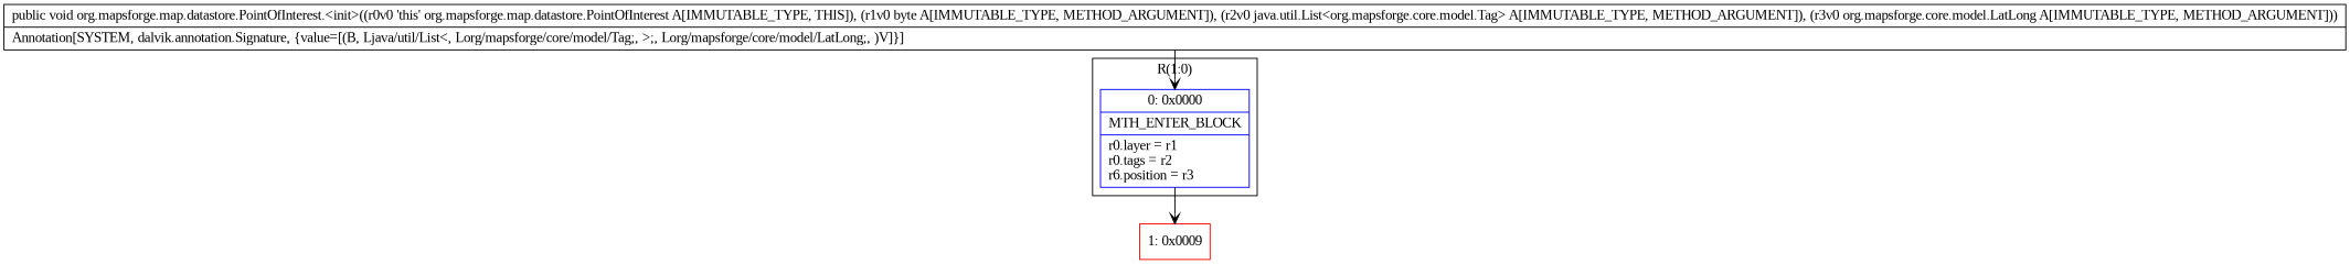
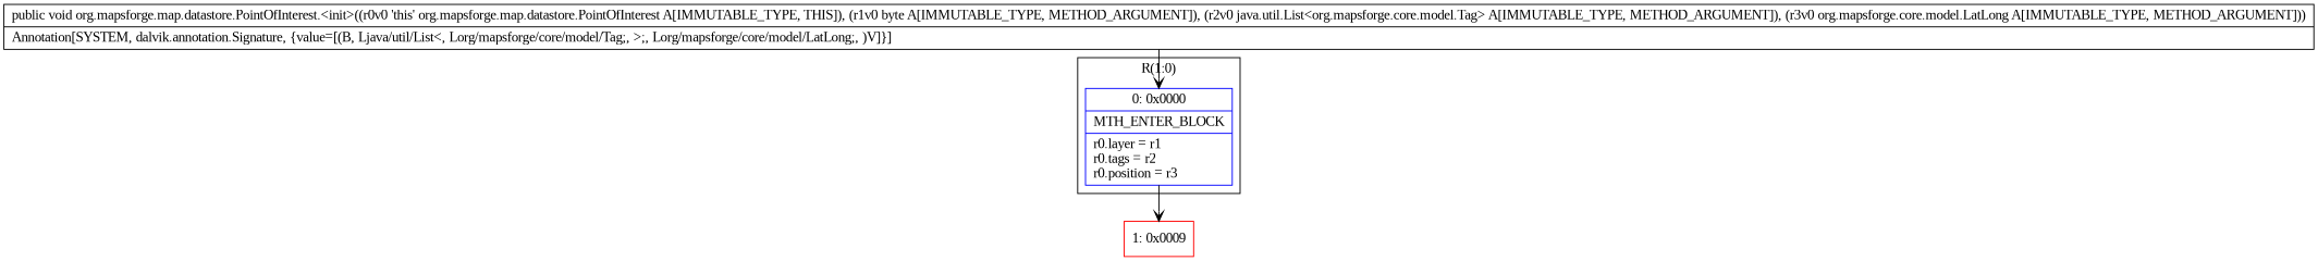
  digraph {
    fontname="Liberation Serif"
    node [shape=record fontname="Liberation Serif"]
    edge [arrowhead=vee fontname="Liberation Serif"]
-   n1 [color=blue label="{0\:\ 0x0000|MTH_ENTER_BLOCK\l|r0.layer = r1\lr0.tags = r2\lr6.position = r3\l}"]
+   n1 [color=blue label="{0\:\ 0x0000|MTH_ENTER_BLOCK\l|r0.layer = r1\lr0.tags = r2\lr0.position = r3\l}"]
    n2 [color=red label="{1\:\ 0x0009}"]
    n3 [label="{public void org.mapsforge.map.datastore.PointOfInterest.\<init\>((r0v0 'this' org.mapsforge.map.datastore.PointOfInterest A[IMMUTABLE_TYPE, THIS]), (r1v0 byte A[IMMUTABLE_TYPE, METHOD_ARGUMENT]), (r2v0 java.util.List\<org.mapsforge.core.model.Tag\> A[IMMUTABLE_TYPE, METHOD_ARGUMENT]), (r3v0 org.mapsforge.core.model.LatLong A[IMMUTABLE_TYPE, METHOD_ARGUMENT]))  | Annotation[SYSTEM, dalvik.annotation.Signature, \{value=[(B, Ljava\/util\/List\<, Lorg\/mapsforge\/core\/model\/Tag;, \>;, Lorg\/mapsforge\/core\/model\/LatLong;, )V]\}]\l}"]
    subgraph cluster_1 {
      label="R(1:0)"
      n1
    }
    n1 -> n2
    n3 -> n1
  }
